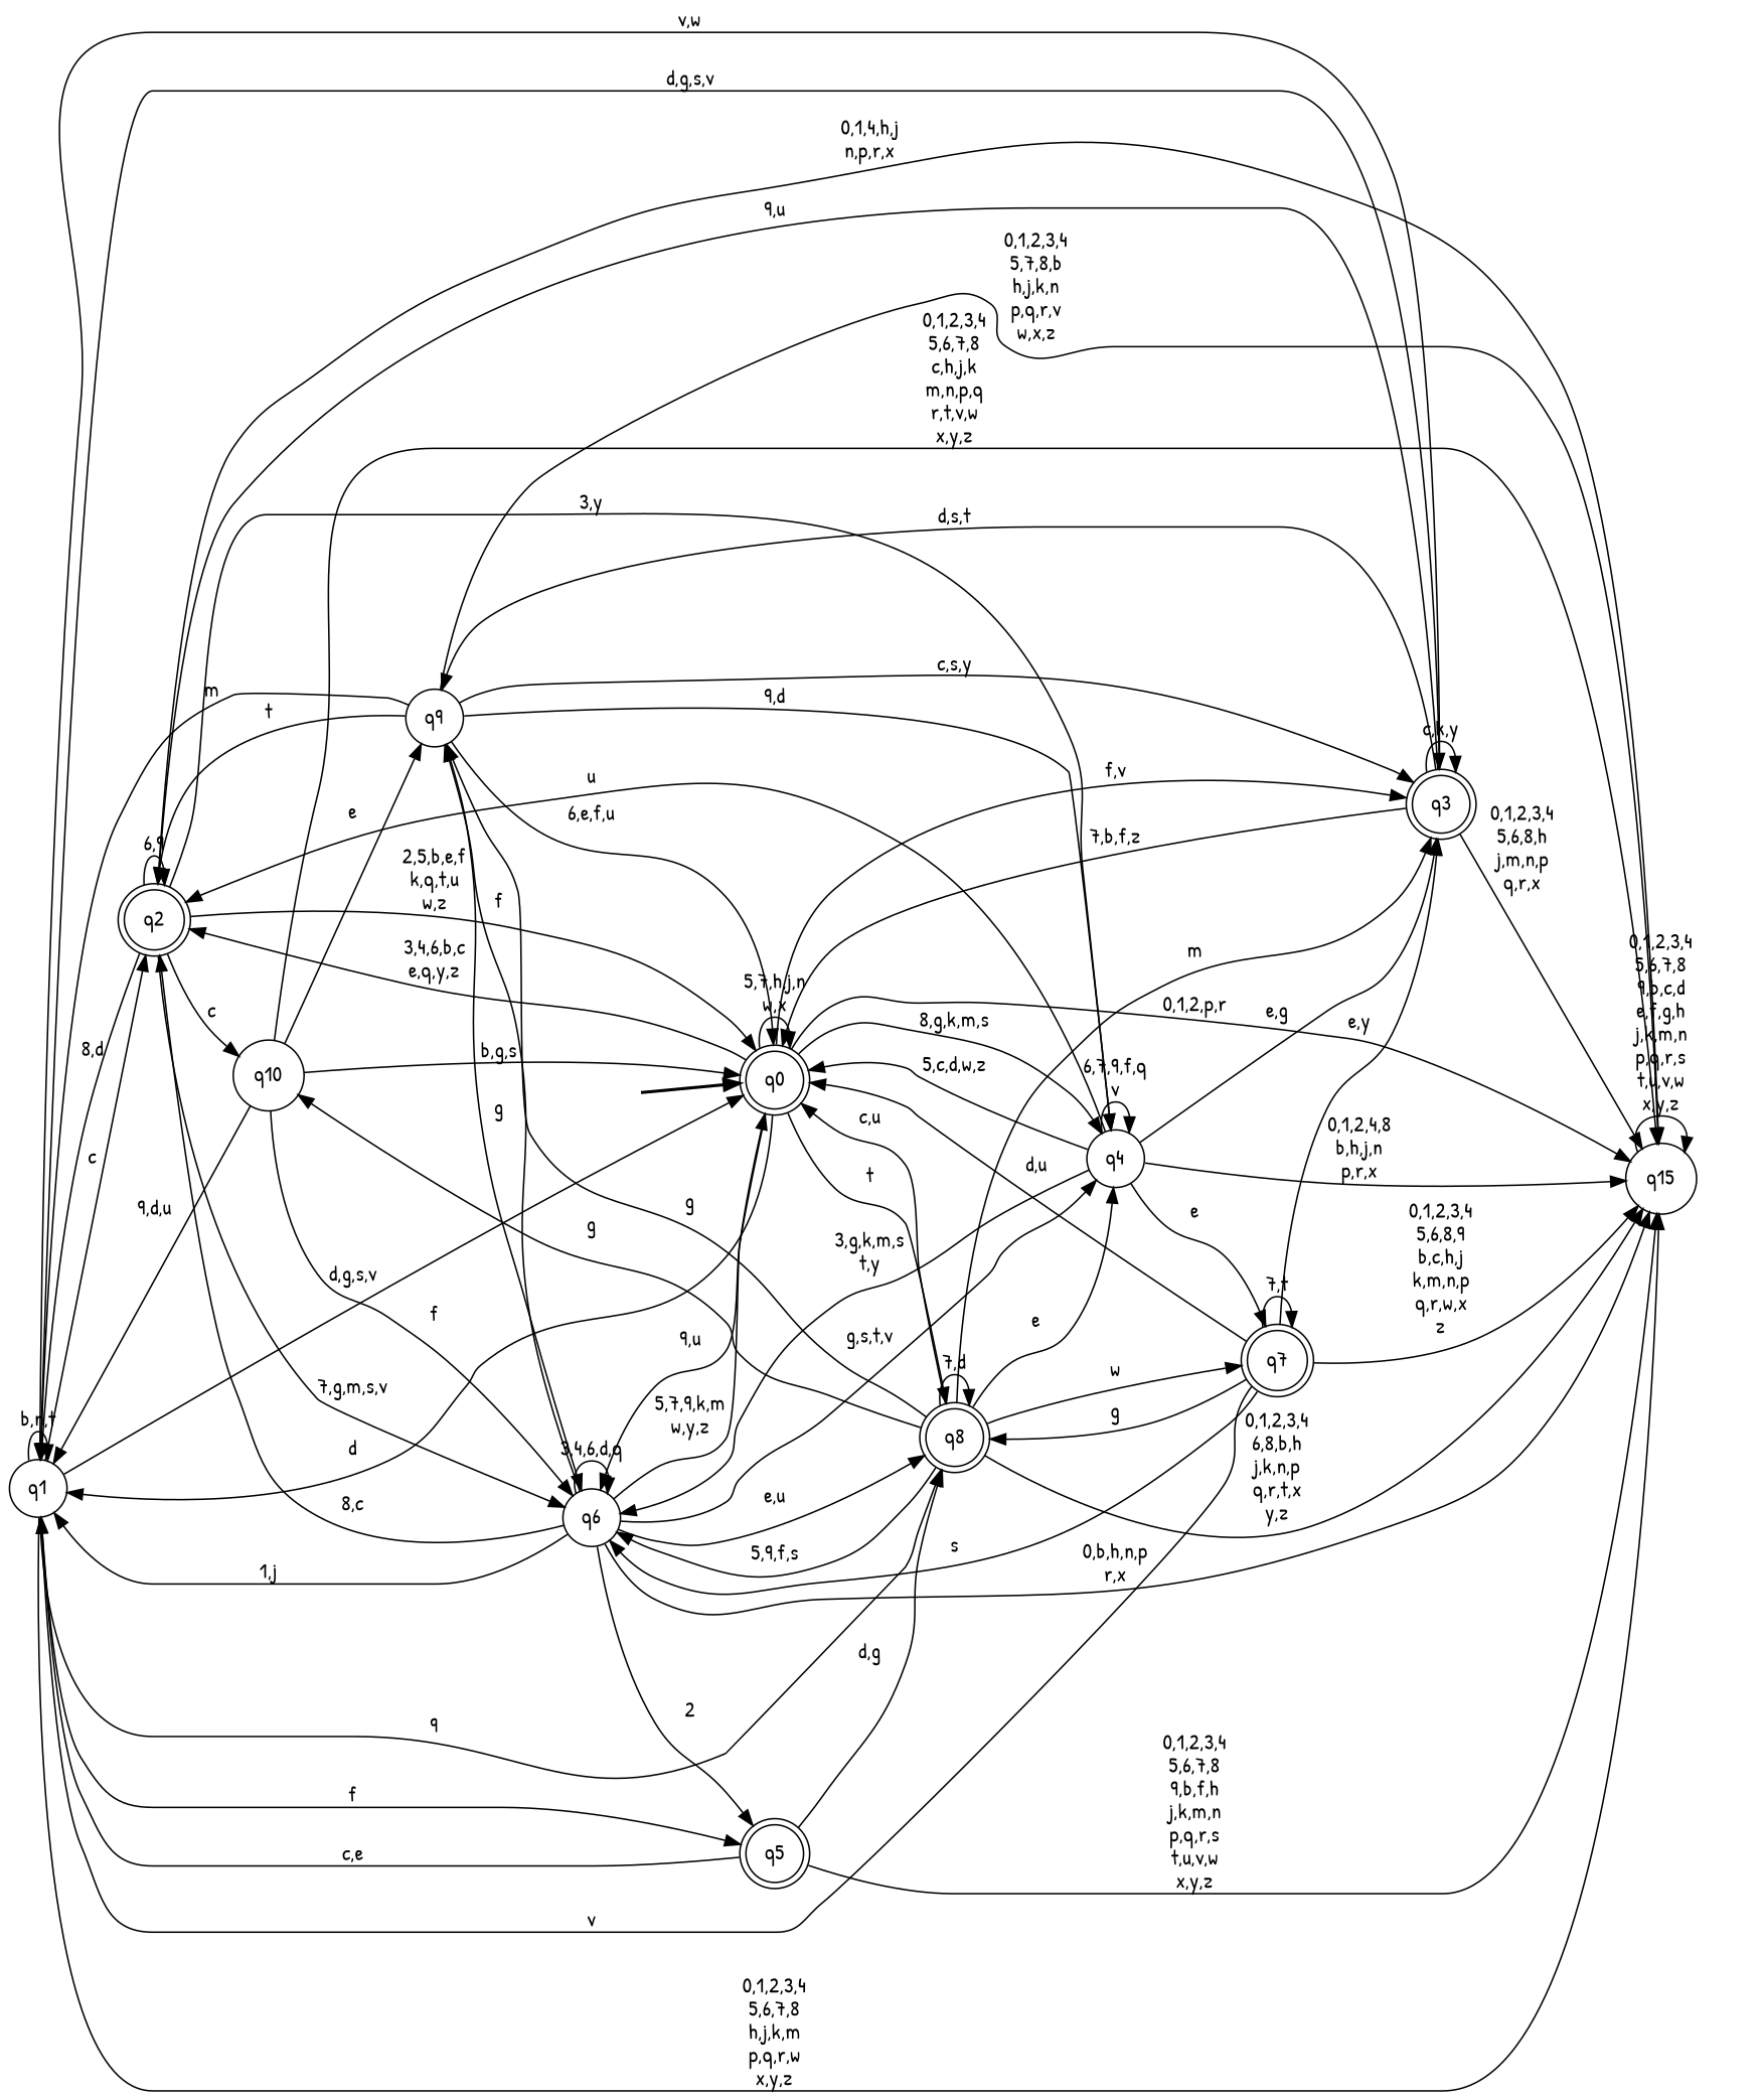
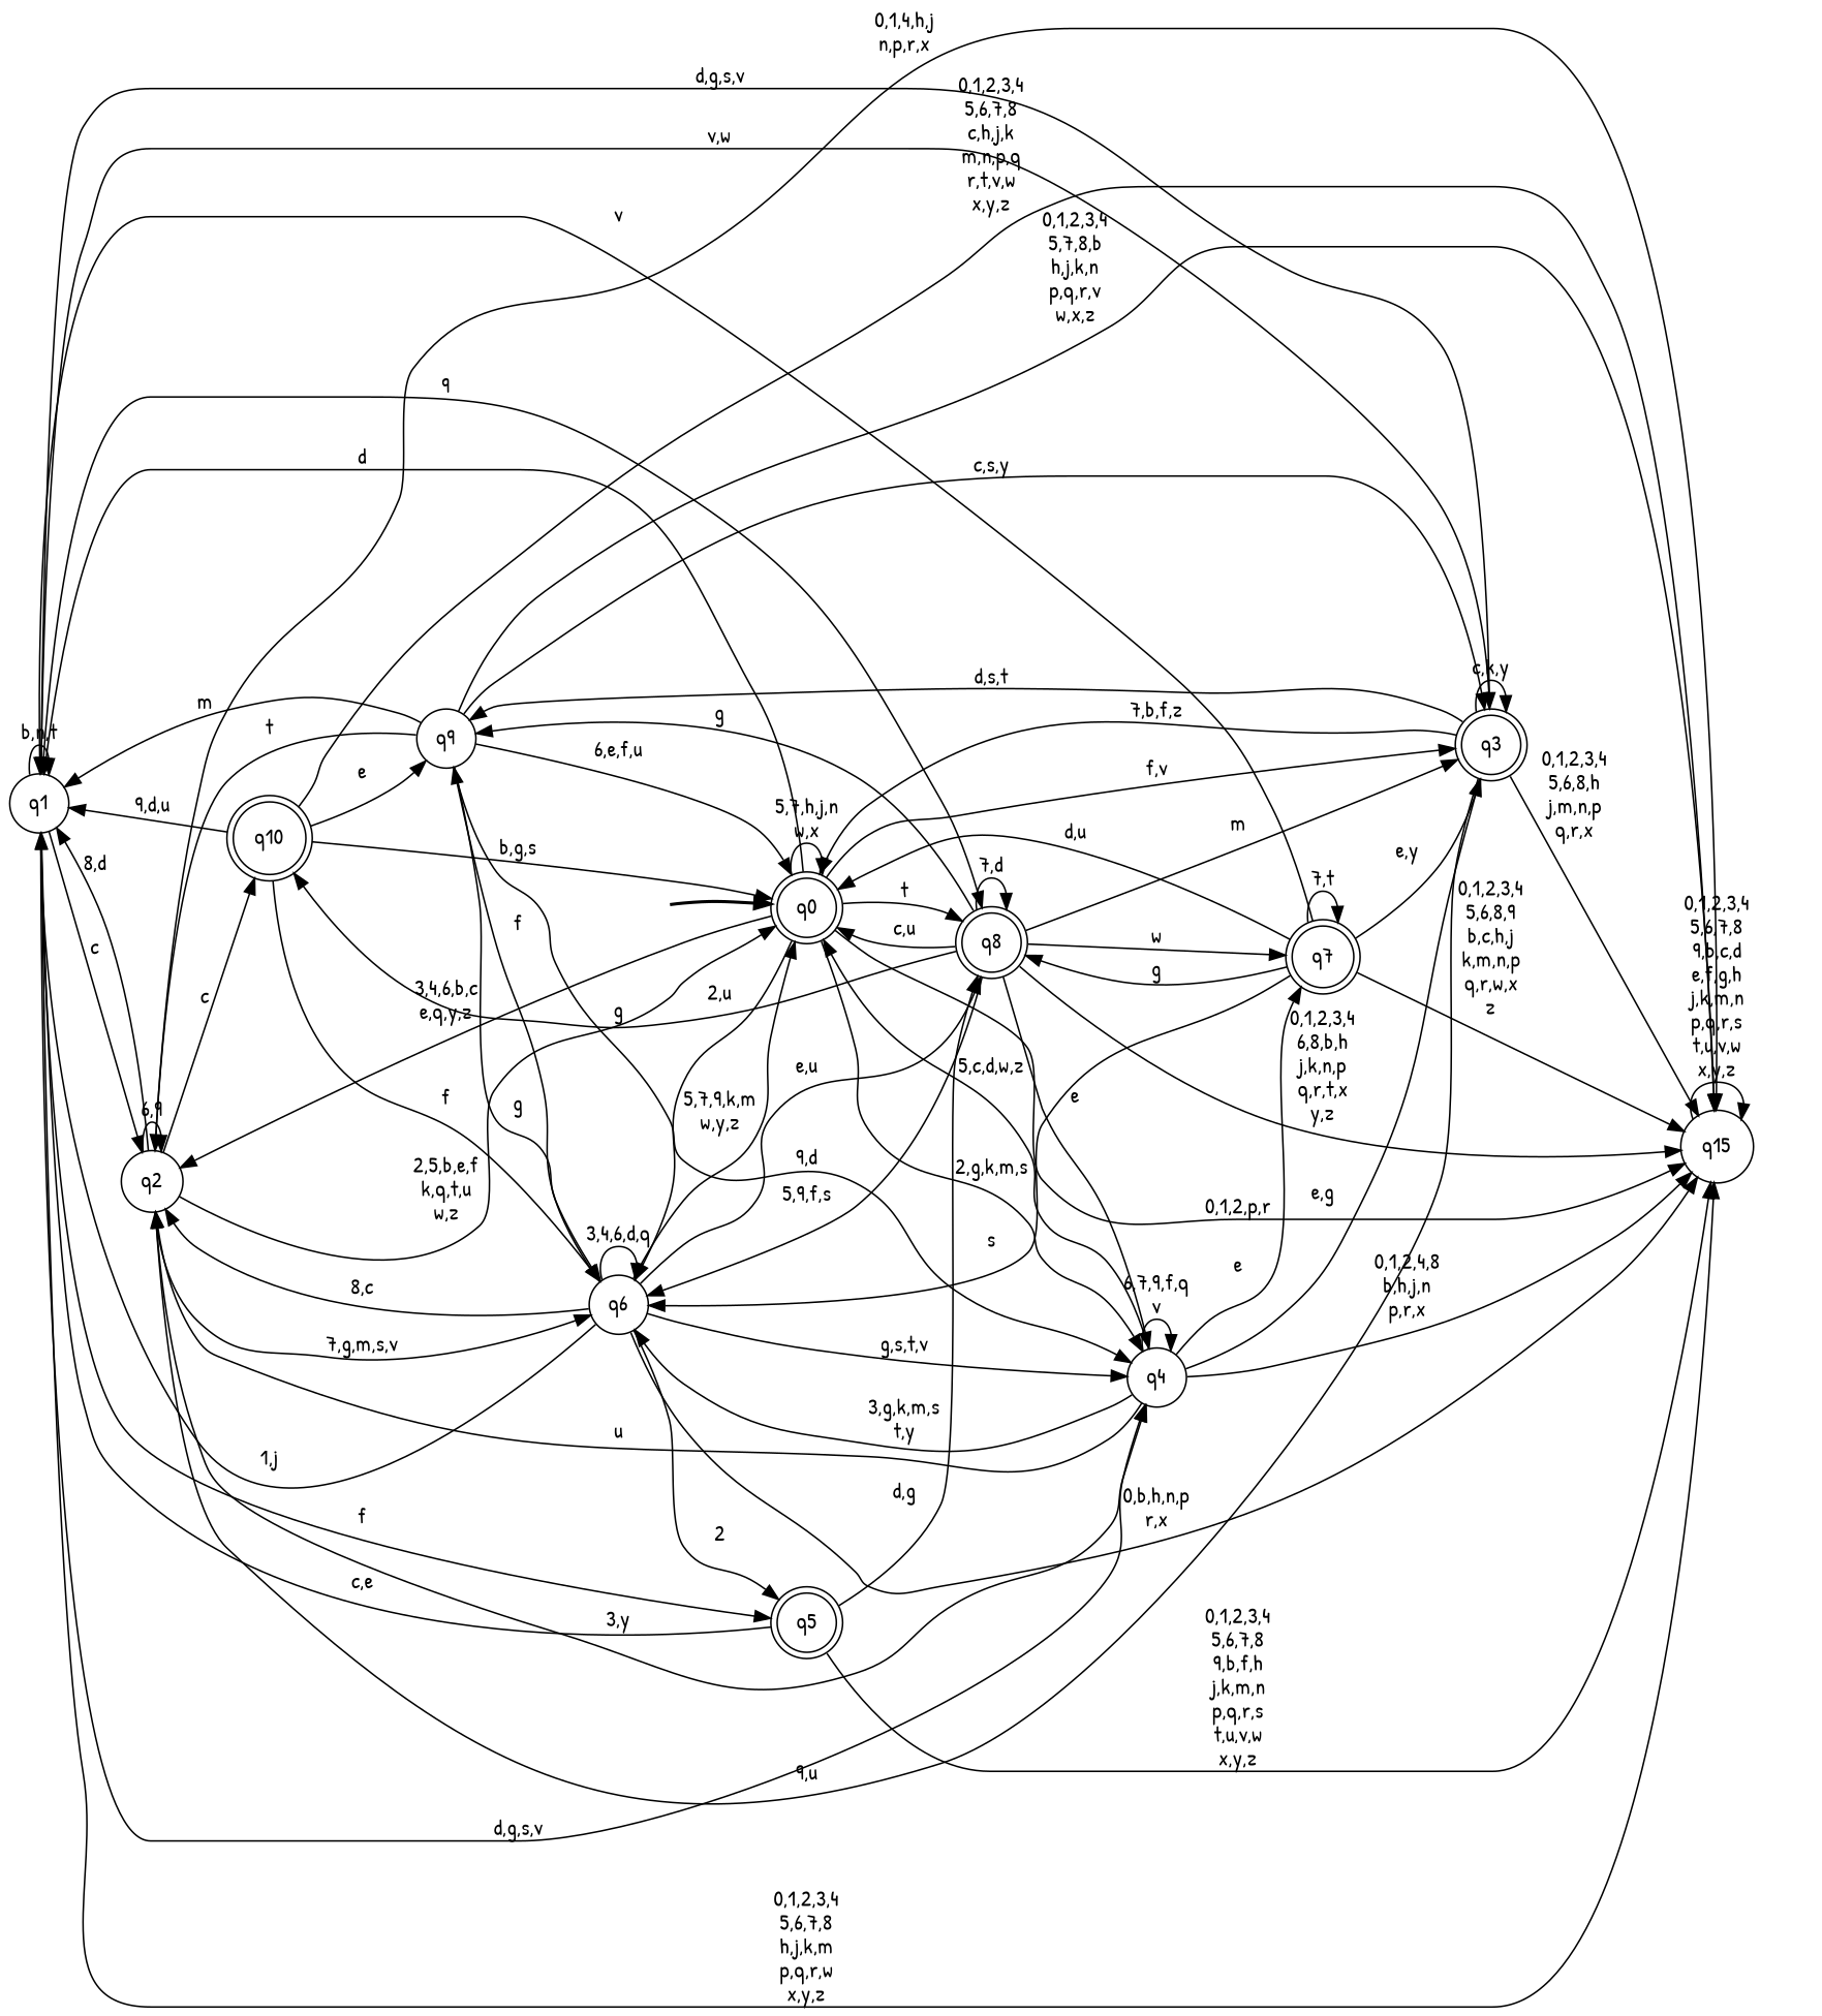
  digraph {
    fontname="Patrick Hand"
    rankdir=LR
    node [fontname="Patrick Hand" shape=doublecircle style="rounded,filled" color=black fillcolor=white]
    edge [fontname="Patrick Hand"]
    __start0 [height=0 shape=none style=invis width=0 color="" fillcolor=""]
    n2 [label=q0 style=filled]
    n3 [label=q1 shape=circle]
-   n4 [label=q2]
+   n4 [label=q2 shape=circle]
    n5 [label=q3]
    n6 [label=q4 shape=circle]
    n7 [label=q6 shape=circle]
    n8 [label=q8]
    n9 [label=q15 shape=circle style=filled]
    n10 [label=q5]
-   n11 [label=q10 shape=circle]
+   n11 [label=q10]
    n12 [label=q9 shape=circle style=filled]
    n13 [label=q7]
    subgraph cluster_1 {
      nodesep=0.15
      ranksep=0.15
      style=invis
      __start0
      n2
    }
    __start0 -> n2 [penwidth=2]
    n2 -> n2 [label="5,7,h,j,n\nw,x"]
    n2 -> n3 [label=d]
    n2 -> n4 [label="3,4,6,b,c\ne,q,y,z"]
    n2 -> n5 [label="f,v"]
-   n2 -> n6 [label="8,g,k,m,s"]
-   n2 -> n7 [label="9,u"]
+   n2 -> n6 [label="2,g,k,m,s"]
+   n2 -> n7 [label="2,u"]
    n2 -> n8 [label=t]
    n2 -> n9 [label="0,1,2,p,r"]
-   n3 -> n2 [label="d,g,s,v"]
+   n3 -> n6 [label="d,g,s,v"]
    n3 -> n3 [label="b,n,t"]
    n3 -> n4 [label=c]
    n3 -> n5 [label="d,g,s,v"]
    n3 -> n8 [label=9]
    n3 -> n9 [label="0,1,2,3,4\n5,6,7,8\nh,j,k,m\np,q,r,w\nx,y,z"]
    n3 -> n10 [label=f]
    n4 -> n2 [label="2,5,b,e,f\nk,q,t,u\nw,z"]
    n4 -> n3 [label="8,d"]
    n4 -> n4 [label="6,9"]
    n4 -> n6 [label="3,y"]
    n4 -> n7 [label="7,g,m,s,v"]
    n4 -> n9 [label="0,1,4,h,j\nn,p,r,x"]
    n4 -> n11 [label=c]
    n5 -> n2 [label="7,b,f,z"]
    n5 -> n3 [label="v,w"]
    n5 -> n4 [label="9,u"]
    n5 -> n5 [label="c,k,y"]
    n5 -> n9 [label="0,1,2,3,4\n5,6,8,h\nj,m,n,p\nq,r,x"]
    n5 -> n12 [label="d,s,t"]
    n6 -> n2 [label="5,c,d,w,z"]
    n6 -> n4 [label=u]
    n6 -> n5 [label="e,g"]
    n6 -> n6 [label="6,7,9,f,q\nv"]
    n6 -> n7 [label="3,g,k,m,s\nt,y"]
    n6 -> n9 [label="0,1,2,4,8\nb,h,j,n\np,r,x"]
    n6 -> n13 [label=e]
    n7 -> n2 [label="5,7,9,k,m\nw,y,z"]
    n7 -> n3 [label="1,j"]
    n7 -> n4 [label="8,c"]
    n7 -> n6 [label="g,s,t,v"]
    n7 -> n7 [label="3,4,6,d,q"]
    n7 -> n8 [label="e,u"]
    n7 -> n9 [label="0,b,h,n,p\nr,x"]
    n7 -> n10 [label=2]
    n7 -> n12 [label=f]
    n8 -> n2 [label="c,u"]
    n8 -> n5 [label=m]
    n8 -> n6 [label=e]
    n8 -> n7 [label="5,9,f,s"]
    n8 -> n8 [label="7,d"]
    n8 -> n9 [label="0,1,2,3,4\n6,8,b,h\nj,k,n,p\nq,r,t,x\ny,z"]
    n8 -> n11 [label=g]
    n8 -> n12 [label=g]
    n8 -> n13 [label=w]
    n9 -> n9 [label="0,1,2,3,4\n5,6,7,8\n9,b,c,d\ne,f,g,h\nj,k,m,n\np,q,r,s\nt,u,v,w\nx,y,z"]
    n10 -> n3 [label="c,e"]
    n10 -> n8 [label="d,g"]
    n10 -> n9 [label="0,1,2,3,4\n5,6,7,8\n9,b,f,h\nj,k,m,n\np,q,r,s\nt,u,v,w\nx,y,z"]
    n11 -> n2 [label="b,g,s"]
    n11 -> n3 [label="9,d,u"]
    n11 -> n7 [label=f]
    n11 -> n9 [label="0,1,2,3,4\n5,6,7,8\nc,h,j,k\nm,n,p,q\nr,t,v,w\nx,y,z"]
    n11 -> n12 [label=e]
    n12 -> n2 [label="6,e,f,u"]
    n12 -> n3 [label=m]
    n12 -> n4 [label=t]
    n12 -> n5 [label="c,s,y"]
    n12 -> n6 [label="9,d"]
    n12 -> n7 [label=g]
    n12 -> n9 [label="0,1,2,3,4\n5,7,8,b\nh,j,k,n\np,q,r,v\nw,x,z"]
    n13 -> n2 [label="d,u"]
    n13 -> n3 [label=v]
    n13 -> n5 [label="e,y"]
    n13 -> n7 [label=s]
    n13 -> n8 [label=g]
    n13 -> n9 [label="0,1,2,3,4\n5,6,8,9\nb,c,h,j\nk,m,n,p\nq,r,w,x\nz"]
    n13 -> n13 [label="7,t"]
  }
